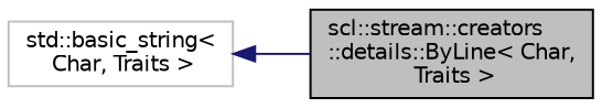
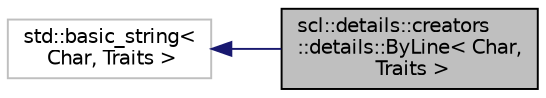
  digraph {
    rankdir=LR
    node [fontname=Helvetica fontsize=10 shape=record style=filled]
-   n1 [color=black fillcolor=grey75 fontcolor=black height=0.2 label="scl::stream::creators\l::details::ByLine\< Char,\l Traits \>" width=0.4]
+   n1 [color=black fillcolor=grey75 fontcolor=black height=0.2 label="scl::details::creators\l::details::ByLine\< Char,\l Traits \>" width=0.4]
    n2 [color=grey75 fillcolor=white height=0.2 label="std::basic_string\<\l Char, Traits \>" width=0.4]
    n2 -> n1 [color=midnightblue dir=back fontname=Helvetica fontsize=10 labelfontname=Helvetica labelfontsize=10 style=solid]
  }
